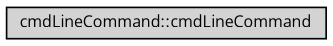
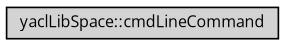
  digraph {
    rankdir=LR
    fontname="Open Sans"
-   n1 [color=black fillcolor=lightgrey fontname="Open Sans" fontsize=10 height=0.2 label="cmdLineCommand::cmdLineCommand" shape=record style=filled width=0.4]
+   n1 [color=black fillcolor=lightgrey fontname="Open Sans" fontsize=10 height=0.2 label="yaclLibSpace::cmdLineCommand" shape=record style=filled width=0.4]
  }
